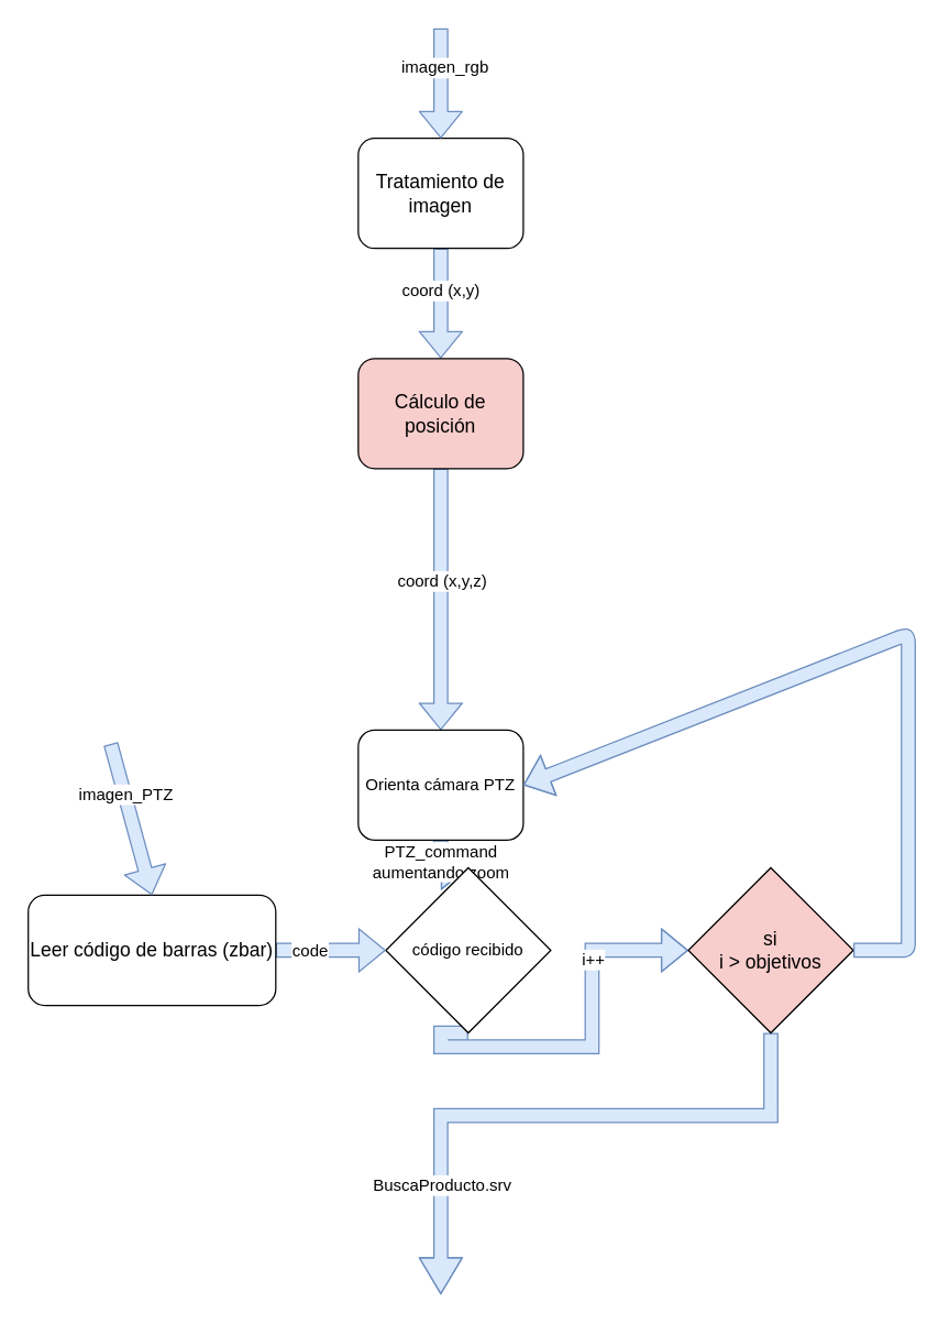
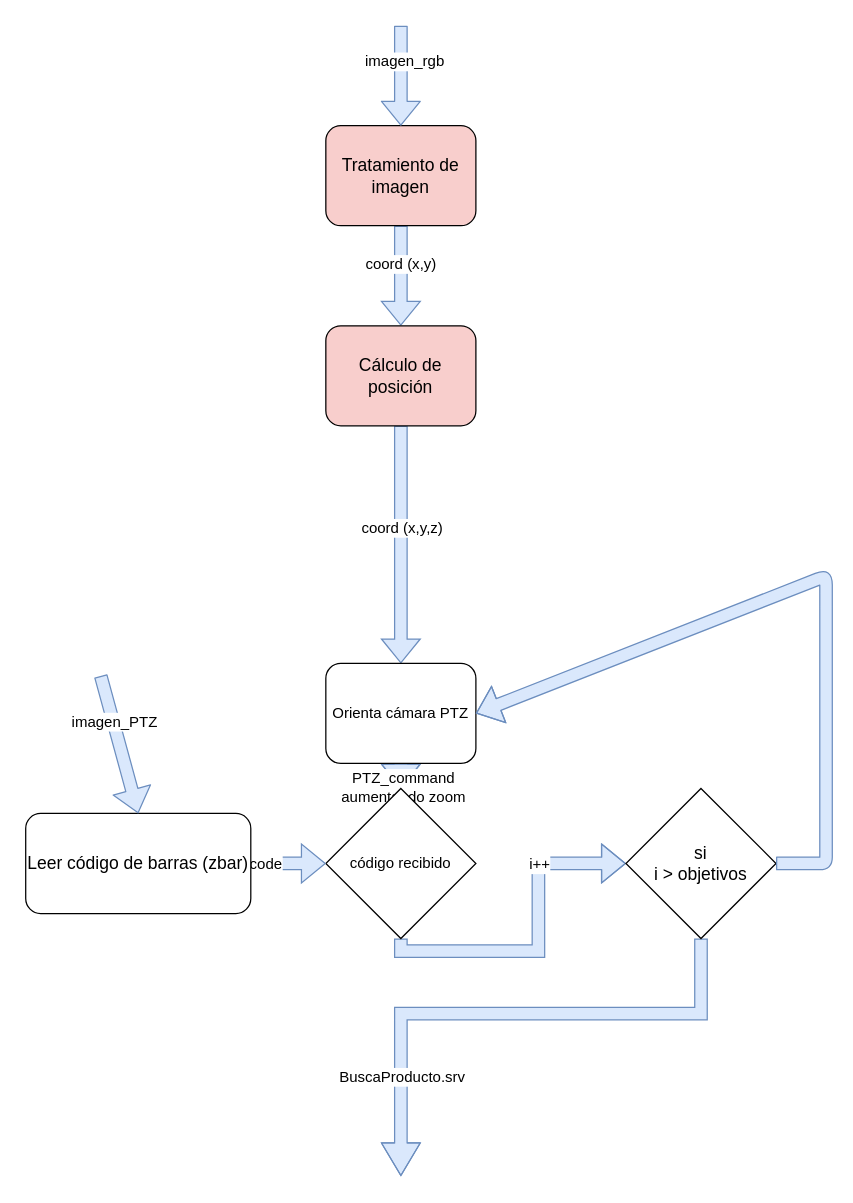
  <mxCell id="0" />
  <mxCell id="1" parent="0" />
  <mxCell id="2" value="" style="edgeStyle=orthogonalEdgeStyle;shape=flexArrow;rounded=0;orthogonalLoop=1;jettySize=auto;html=1;strokeColor=#6c8ebf;strokeWidth=1;fillColor=#dae8fc;" parent="1" source="4" target="7" edge="1"><mxGeometry relative="1" as="geometry" /></mxCell>
  <mxCell id="3" value="&lt;font style=&quot;font-size: 12px&quot;&gt;coord (x,y)&lt;/font&gt;" style="edgeLabel;html=1;align=center;verticalAlign=middle;resizable=0;points=[];" parent="2" vertex="1" connectable="0"><mxGeometry x="-0.25" y="-1" relative="1" as="geometry"><mxPoint as="offset" /></mxGeometry></mxCell>
- <mxCell id="4" value="&lt;font style=&quot;font-size: 11px&quot;&gt;&lt;font style=&quot;font-size: 14px&quot;&gt;Tratamiento de imagen&lt;/font&gt;&lt;br&gt;&lt;/font&gt;" style="rounded=1;whiteSpace=wrap;html=1;" parent="1" vertex="1"><mxGeometry x="260" y="100" width="120" height="80" as="geometry" /></mxCell>
+ <mxCell id="4" value="&lt;font style=&quot;font-size: 11px&quot;&gt;&lt;font style=&quot;font-size: 14px&quot;&gt;Tratamiento de imagen&lt;/font&gt;&lt;br&gt;&lt;/font&gt;" style="rounded=1;whiteSpace=wrap;html=1;fillColor=#f8cecc;" parent="1" vertex="1"><mxGeometry x="260" y="100" width="120" height="80" as="geometry" /></mxCell>
  <mxCell id="5" value="" style="edgeStyle=orthogonalEdgeStyle;shape=flexArrow;rounded=0;orthogonalLoop=1;jettySize=auto;html=1;strokeColor=#6c8ebf;strokeWidth=1;fillColor=#dae8fc;" parent="1" source="7" target="10" edge="1"><mxGeometry relative="1" as="geometry" /></mxCell>
  <mxCell id="6" value="&lt;font style=&quot;font-size: 12px&quot;&gt;coord (x,y,z)&lt;/font&gt;" style="edgeLabel;html=1;align=center;verticalAlign=middle;resizable=0;points=[];" parent="5" vertex="1" connectable="0"><mxGeometry x="-0.15" y="9" relative="1" as="geometry"><mxPoint x="-9" as="offset" /></mxGeometry></mxCell>
  <mxCell id="7" value="&lt;font style=&quot;font-size: 14px&quot;&gt;Cálculo de posición&lt;/font&gt;" style="rounded=1;whiteSpace=wrap;html=1;fillColor=#f8cecc;" parent="1" vertex="1"><mxGeometry x="260" y="260" width="120" height="80" as="geometry" /></mxCell>
  <mxCell id="8" value="" style="edgeStyle=orthogonalEdgeStyle;shape=flexArrow;rounded=0;orthogonalLoop=1;jettySize=auto;html=1;strokeColor=#6c8ebf;strokeWidth=1;entryX=0.5;entryY=0;entryDx=0;entryDy=0;fillColor=#dae8fc;" parent="1" source="10" target="13" edge="1"><mxGeometry relative="1" as="geometry"><mxPoint x="320" y="590" as="targetPoint" /></mxGeometry></mxCell>
  <mxCell id="9" value="&lt;div&gt;&lt;font style=&quot;font-size: 12px&quot;&gt;PTZ_command&lt;/font&gt;&lt;/div&gt;&lt;div&gt;&lt;font style=&quot;font-size: 12px&quot;&gt;aumentando zoom&lt;br&gt;&lt;/font&gt;&lt;/div&gt;" style="edgeLabel;html=1;align=center;verticalAlign=middle;resizable=0;points=[];" parent="8" vertex="1" connectable="0"><mxGeometry x="-0.262" y="-1" relative="1" as="geometry"><mxPoint as="offset" /></mxGeometry></mxCell>
  <mxCell id="10" value="Orienta cámara PTZ" style="rounded=1;whiteSpace=wrap;html=1;" parent="1" vertex="1"><mxGeometry x="260" y="530" width="120" height="80" as="geometry" /></mxCell>
  <mxCell id="11" style="edgeStyle=orthogonalEdgeStyle;shape=flexArrow;rounded=0;orthogonalLoop=1;jettySize=auto;html=1;entryX=0;entryY=0.5;entryDx=0;entryDy=0;strokeColor=#6c8ebf;strokeWidth=1;fillColor=#dae8fc;exitX=0.5;exitY=1;exitDx=0;exitDy=0;" parent="1" source="13" target="19" edge="1"><mxGeometry relative="1" as="geometry"><Array as="points"><mxPoint x="320" y="760" /><mxPoint x="430" y="760" /><mxPoint x="430" y="690" /></Array></mxGeometry></mxCell>
  <mxCell id="12" value="&lt;font style=&quot;font-size: 12px&quot;&gt;i++&lt;/font&gt;" style="edgeLabel;html=1;align=center;verticalAlign=middle;resizable=0;points=[];" parent="11" vertex="1" connectable="0"><mxGeometry x="0.333" y="-4" relative="1" as="geometry"><mxPoint x="-4" y="-17" as="offset" /></mxGeometry></mxCell>
- <mxCell id="13" value="código recibido" style="rhombus;whiteSpace=wrap;html=1;" parent="1" vertex="1"><mxGeometry x="280" y="630" width="120" height="120" as="geometry" /></mxCell>
+ <mxCell id="13" value="código recibido" style="rhombus;whiteSpace=wrap;html=1;" parent="1" vertex="1"><mxGeometry x="260" y="630" width="120" height="120" as="geometry" /></mxCell>
  <mxCell id="14" style="edgeStyle=orthogonalEdgeStyle;shape=flexArrow;rounded=0;orthogonalLoop=1;jettySize=auto;html=1;entryX=0;entryY=0.5;entryDx=0;entryDy=0;strokeColor=#6c8ebf;strokeWidth=1;fillColor=#dae8fc;" parent="1" source="16" target="13" edge="1"><mxGeometry relative="1" as="geometry" /></mxCell>
  <mxCell id="15" value="&lt;font style=&quot;font-size: 12px&quot;&gt;code&lt;/font&gt;" style="edgeLabel;html=1;align=center;verticalAlign=middle;resizable=0;points=[];" parent="14" vertex="1" connectable="0"><mxGeometry x="0.283" y="-2" relative="1" as="geometry"><mxPoint x="-27" y="-2" as="offset" /></mxGeometry></mxCell>
  <mxCell id="16" value="&lt;font style=&quot;font-size: 14px&quot;&gt;Leer código de barras (zbar)&lt;/font&gt;" style="rounded=1;whiteSpace=wrap;html=1;" parent="1" vertex="1"><mxGeometry x="20" y="650" width="180" height="80" as="geometry" /></mxCell>
  <mxCell id="17" style="edgeStyle=orthogonalEdgeStyle;shape=flexArrow;rounded=0;orthogonalLoop=1;jettySize=auto;html=1;strokeColor=#6c8ebf;strokeWidth=1;fillColor=#dae8fc;width=10;endSize=8.33;" parent="1" source="19" edge="1"><mxGeometry relative="1" as="geometry"><mxPoint x="320" y="940" as="targetPoint" /><Array as="points"><mxPoint x="560" y="810" /><mxPoint x="320" y="810" /></Array></mxGeometry></mxCell>
  <mxCell id="18" value="&lt;font style=&quot;font-size: 12px&quot;&gt;BuscaProducto.srv&lt;/font&gt;" style="edgeLabel;html=1;align=center;verticalAlign=middle;resizable=0;points=[];" parent="17" vertex="1" connectable="0"><mxGeometry x="0.535" y="-5" relative="1" as="geometry"><mxPoint x="5" y="20" as="offset" /></mxGeometry></mxCell>
- <mxCell id="19" value="&lt;div&gt;&lt;font style=&quot;font-size: 14px&quot;&gt;si&lt;/font&gt;&lt;/div&gt;&lt;div&gt;&lt;font style=&quot;font-size: 14px&quot;&gt; i &amp;gt; objetivos&lt;/font&gt;&lt;/div&gt;" style="rhombus;whiteSpace=wrap;html=1;fillColor=#f8cecc;" parent="1" vertex="1"><mxGeometry x="500" y="630" width="120" height="120" as="geometry" /></mxCell>
+ <mxCell id="19" value="&lt;div&gt;&lt;font style=&quot;font-size: 14px&quot;&gt;si&lt;/font&gt;&lt;/div&gt;&lt;div&gt;&lt;font style=&quot;font-size: 14px&quot;&gt; i &amp;gt; objetivos&lt;/font&gt;&lt;/div&gt;" style="rhombus;whiteSpace=wrap;html=1;" parent="1" vertex="1"><mxGeometry x="500" y="630" width="120" height="120" as="geometry" /></mxCell>
  <mxCell id="20" value="" style="shape=flexArrow;endArrow=classic;html=1;strokeColor=#6c8ebf;strokeWidth=1;entryX=0.5;entryY=0;entryDx=0;entryDy=0;fillColor=#dae8fc;" parent="1" target="4" edge="1"><mxGeometry width="50" height="50" relative="1" as="geometry"><mxPoint x="320" as="sourcePoint" y="20" /><mxPoint x="380" y="90" as="targetPoint" /></mxGeometry></mxCell>
  <mxCell id="21" value="&lt;font style=&quot;font-size: 12px&quot;&gt;imagen_rgb&lt;/font&gt;" style="edgeLabel;html=1;align=center;verticalAlign=middle;resizable=0;points=[];" parent="20" vertex="1" connectable="0"><mxGeometry x="-0.3" y="2" relative="1" as="geometry"><mxPoint as="offset" /></mxGeometry></mxCell>
  <mxCell id="22" value="" style="shape=flexArrow;endArrow=classic;html=1;strokeColor=#6c8ebf;strokeWidth=1;fillColor=#dae8fc;entryX=1;entryY=0.5;entryDx=0;entryDy=0;exitX=1;exitY=0.5;exitDx=0;exitDy=0;" parent="1" source="19" target="10" edge="1"><mxGeometry width="50" height="50" relative="1" as="geometry"><mxPoint x="430" y="690" as="sourcePoint" /><mxPoint x="320" y="560" as="targetPoint" /><Array as="points"><mxPoint x="660" y="690" /><mxPoint x="660" y="460" /></Array></mxGeometry></mxCell>
  <mxCell id="23" value="" style="shape=flexArrow;endArrow=classic;html=1;strokeColor=#6c8ebf;strokeWidth=1;entryX=0.5;entryY=0;entryDx=0;entryDy=0;fillColor=#dae8fc;" parent="1" target="16" edge="1"><mxGeometry width="50" height="50" relative="1" as="geometry"><mxPoint x="80" y="540" as="sourcePoint" /><mxPoint x="380" y="550" as="targetPoint" /></mxGeometry></mxCell>
  <mxCell id="24" value="&lt;font style=&quot;font-size: 12px&quot;&gt;imagen_PTZ&lt;/font&gt;" style="edgeLabel;html=1;align=center;verticalAlign=middle;resizable=0;points=[];" parent="23" vertex="1" connectable="0"><mxGeometry x="-0.309" y="3" relative="1" as="geometry"><mxPoint x="-3" as="offset" /></mxGeometry></mxCell>
